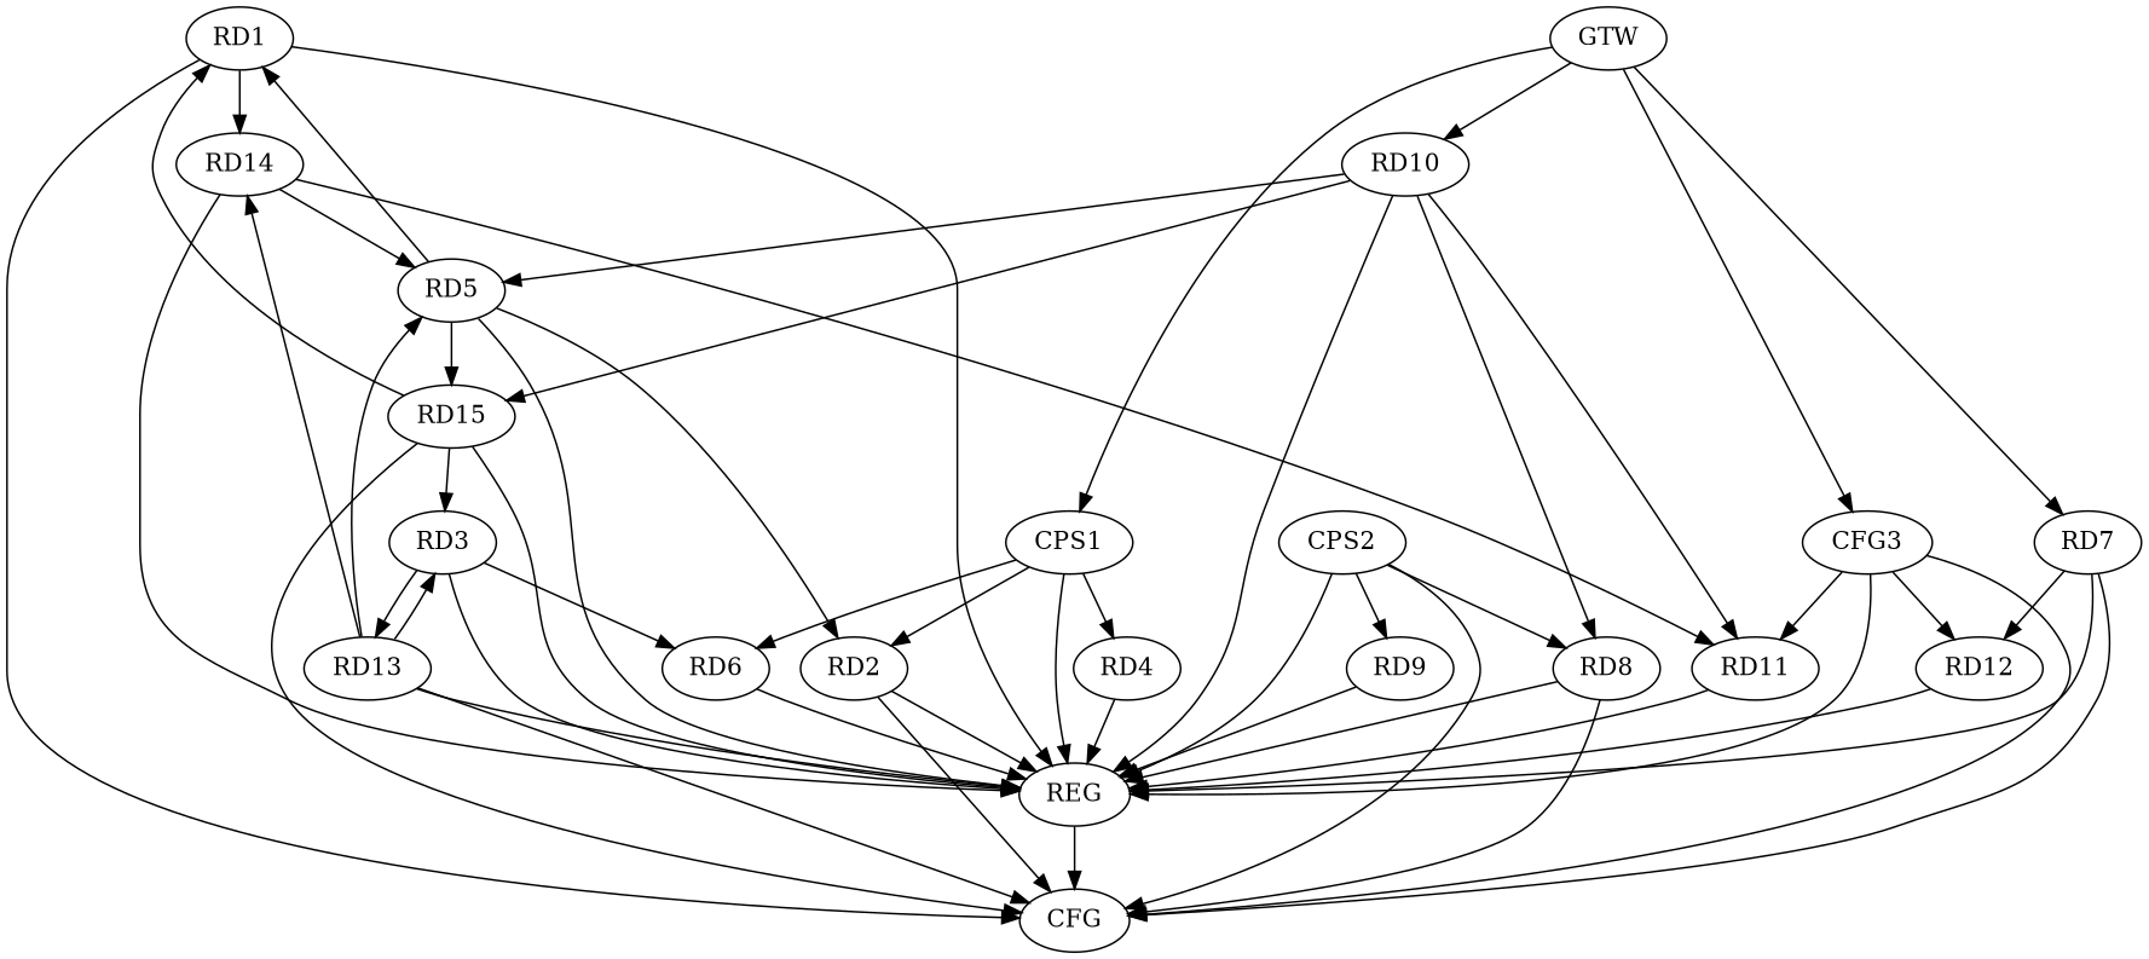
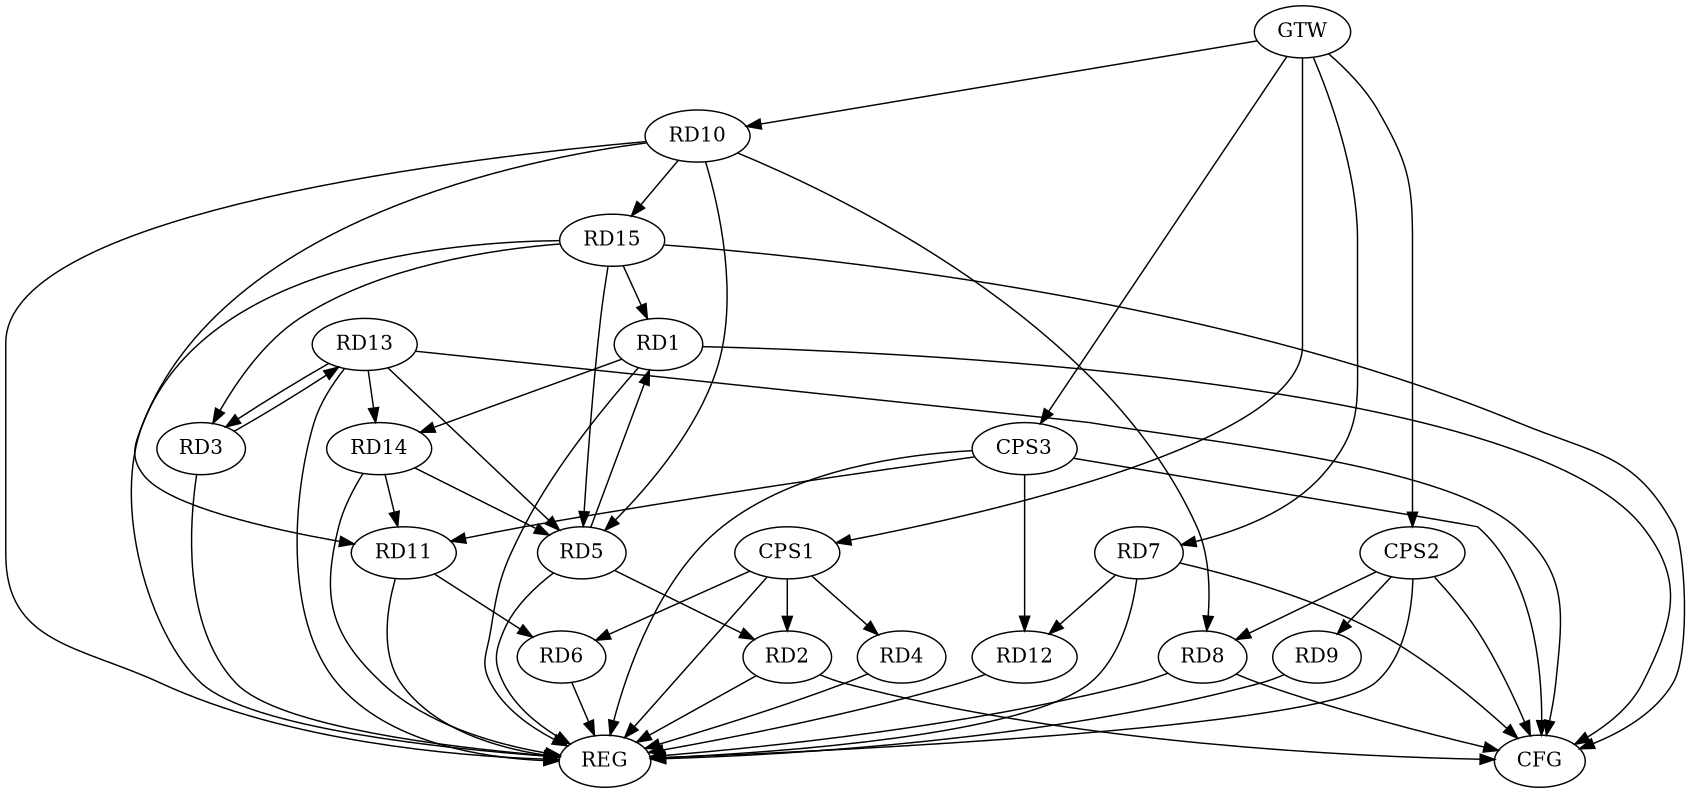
  strict digraph {
    n1 [label=RD1]
    n2 [label=RD14]
    n3 [label=REG]
    n4 [label=CFG]
    n5 [label=RD4]
    n6 [label=RD5]
    n7 [label=RD11]
    n8 [label=RD2]
    n9 [label=RD3]
    n10 [label=RD6]
    n11 [label=RD13]
    n12 [label=RD7]
    n13 [label=RD12]
    n14 [label=RD8]
    n15 [label=RD9]
    n16 [label=RD10]
    n17 [label=RD15]
    n18 [label=CPS1]
    n19 [label=CPS2]
-   n20 [label=CFG3]
+   n20 [label=CPS3]
    n21 [label=GTW]
    n1 -> n2
    n1 -> n3
    n1 -> n4
    n2 -> n3
    n2 -> n6
    n2 -> n7
-   n3 -> n4
    n5 -> n3
    n6 -> n1
    n6 -> n3
    n6 -> n8
    n7 -> n3
    n8 -> n3
    n8 -> n4
    n9 -> n3
-   n9 -> n10
+   n7 -> n10
    n9 -> n11
    n10 -> n3
    n11 -> n2
    n11 -> n3
    n11 -> n4
    n11 -> n6
    n11 -> n9
    n12 -> n3
    n12 -> n4
    n12 -> n13
    n13 -> n3
    n14 -> n3
    n14 -> n4
    n15 -> n3
    n16 -> n3
    n16 -> n6
    n16 -> n7
    n16 -> n14
    n16 -> n17
    n17 -> n1
    n17 -> n3
    n17 -> n4
-   n6 -> n17
+   n17 -> n6
    n17 -> n9
    n18 -> n3
    n18 -> n5
    n18 -> n8
    n18 -> n10
    n19 -> n3
    n19 -> n4
    n19 -> n14
    n19 -> n15
    n20 -> n3
    n20 -> n4
    n20 -> n7
    n20 -> n13
    n21 -> n12
    n21 -> n16
    n21 -> n18
+   n21 -> n19
    n21 -> n20
  }
